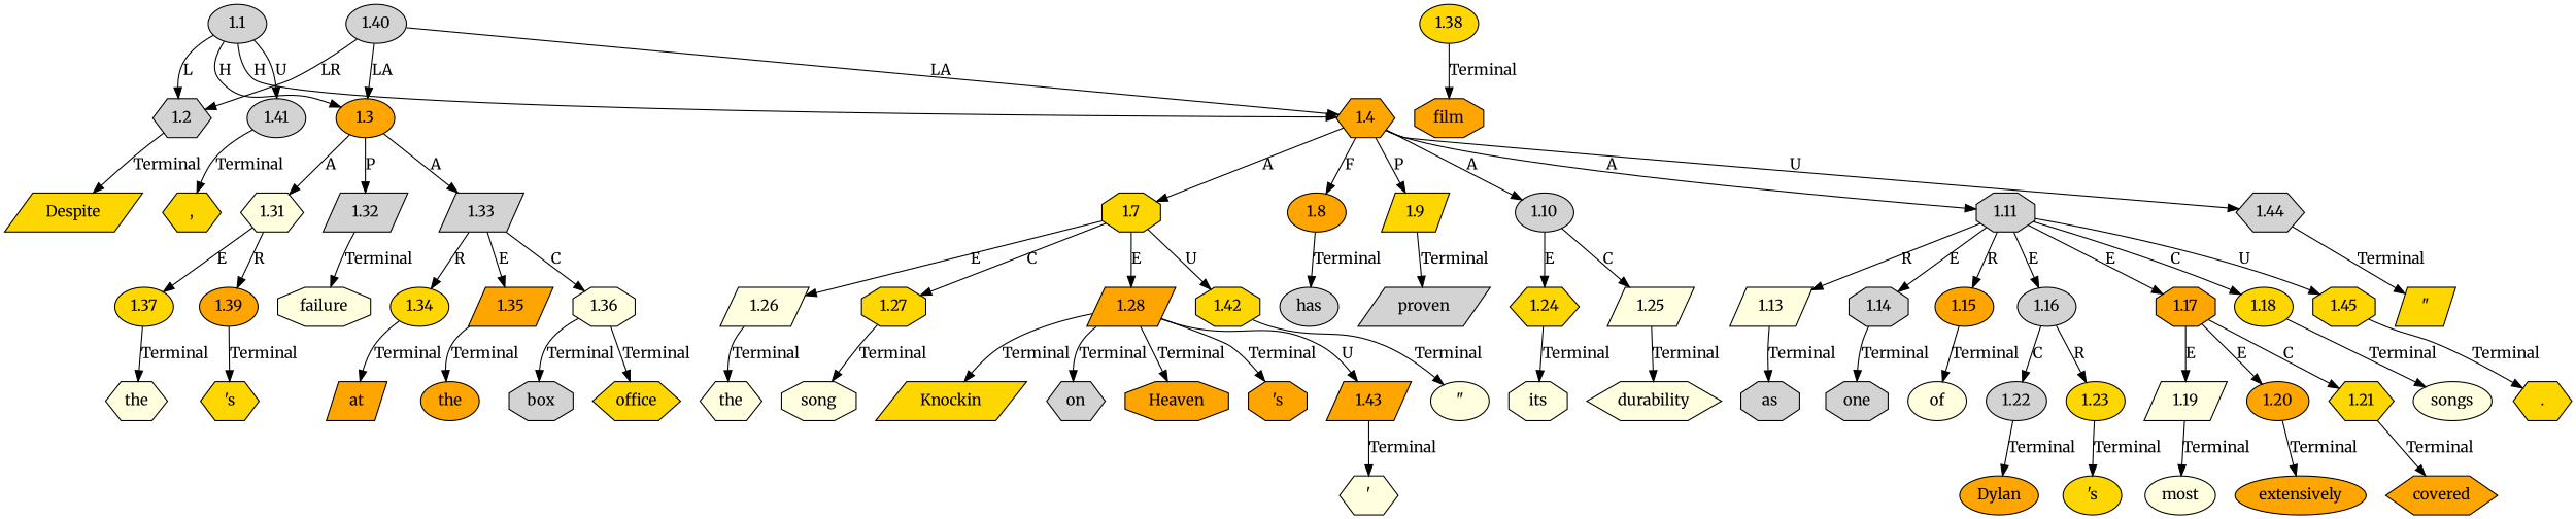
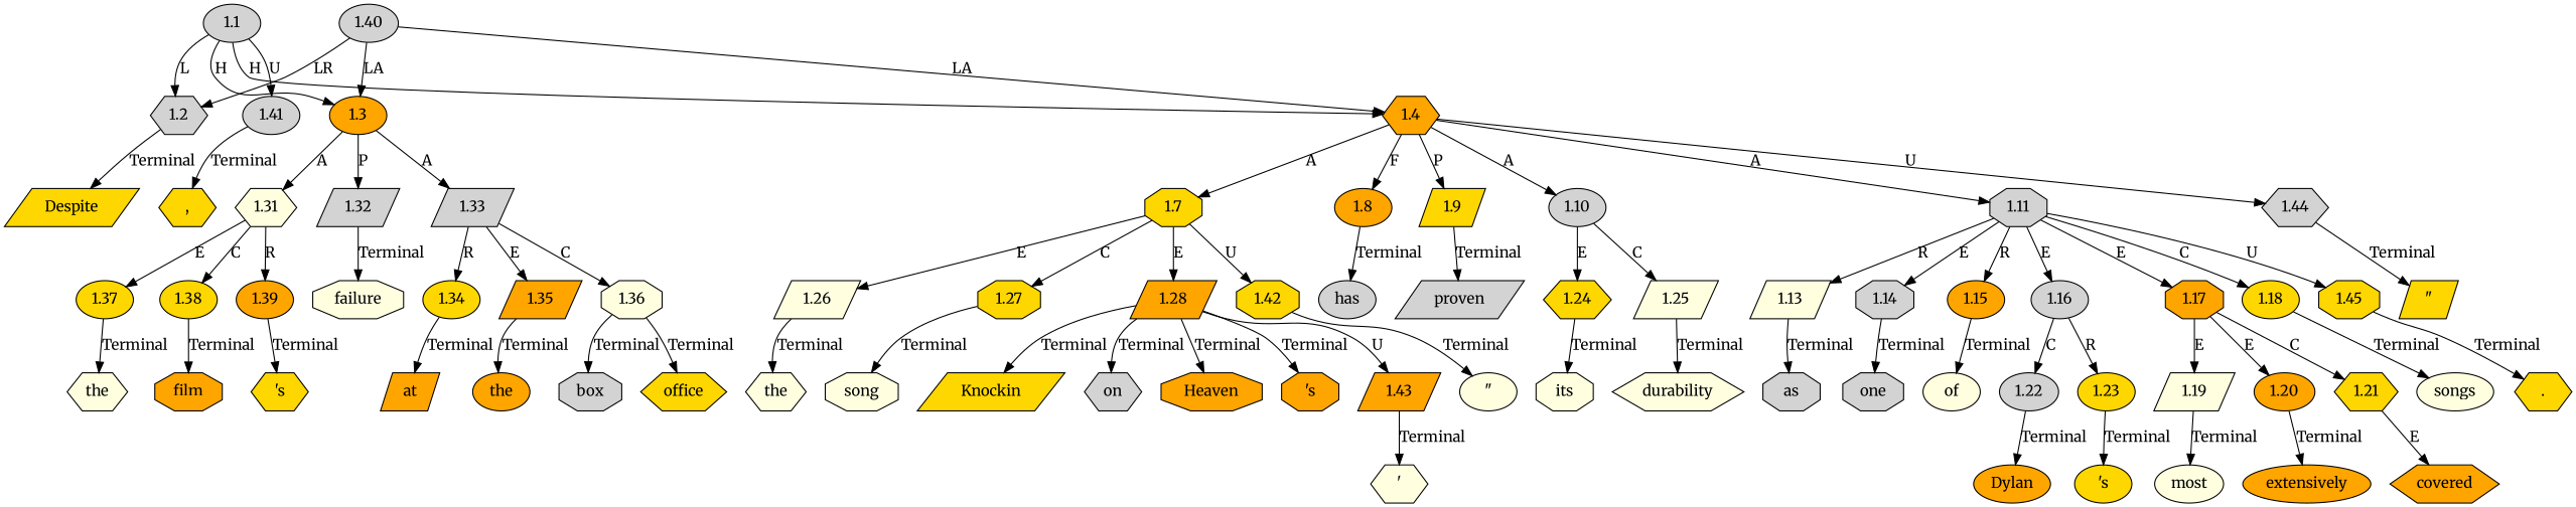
  digraph {
    fontname=Merriweather
    node [fillcolor=gold fontname=Merriweather ordering=out shape=ellipse style=filled]
    edge [fontname=Merriweather ordering=out]
    n1 [label=Despite shape=parallelogram]
    n2 [label="," shape=hexagon]
    n3 [fillcolor=lightyellow label=the shape=hexagon]
    n4 [fillcolor=lightyellow label=song shape=octagon]
    n5 [fillcolor=lightyellow label="\""]
    n6 [label=Knockin shape=parallelogram]
    n7 [fillcolor=lightyellow label="'" shape=hexagon]
    n8 [fillcolor=lightgrey label=on shape=hexagon]
    n9 [fillcolor=orange label=Heaven shape=octagon]
    n10 [fillcolor=orange label="'s" shape=octagon]
    n11 [fillcolor=lightyellow label=the shape=hexagon]
    n12 [label="\"" shape=parallelogram]
    n13 [fillcolor=lightgrey label=has]
    n14 [fillcolor=lightgrey label=proven shape=parallelogram]
    n15 [fillcolor=lightyellow label=its shape=octagon]
    n16 [fillcolor=lightyellow label=durability shape=hexagon]
    n17 [fillcolor=lightgrey label=as shape=octagon]
    n18 [fillcolor=lightgrey label=one shape=octagon]
    n19 [fillcolor=lightyellow label=of]
    n20 [fillcolor=orange label=Dylan]
    n21 [label="'s"]
    n22 [fillcolor=orange label=film shape=octagon]
    n23 [fillcolor=lightyellow label=most]
    n24 [fillcolor=orange label=extensively]
    n25 [fillcolor=orange label=covered shape=hexagon]
    n26 [fillcolor=lightyellow label=songs]
    n27 [label="." shape=hexagon]
    n28 [label="'s" shape=hexagon]
    n29 [fillcolor=lightyellow label=failure shape=octagon]
    n30 [fillcolor=orange label=at shape=parallelogram]
    n31 [fillcolor=orange label=the]
    n32 [fillcolor=lightgrey label=box shape=octagon]
    n33 [label=office shape=hexagon]
    n34 [fillcolor=lightgrey label=1.1]
    n35 [fillcolor=lightgrey label=1.2 shape=hexagon]
    n36 [fillcolor=orange label=1.3]
    n37 [fillcolor=orange label=1.4 shape=hexagon]
    n38 [fillcolor=lightgrey label=1.41]
    n39 [fillcolor=lightyellow label=1.31 shape=hexagon]
    n40 [fillcolor=lightgrey label=1.32 shape=parallelogram]
    n41 [fillcolor=lightgrey label=1.33 shape=parallelogram]
    n42 [label=1.7 shape=octagon]
    n43 [fillcolor=orange label=1.8]
    n44 [label=1.9 shape=parallelogram]
    n45 [fillcolor=lightgrey label=1.10]
    n46 [fillcolor=lightgrey label=1.11 shape=octagon]
    n47 [fillcolor=lightgrey label=1.44 shape=hexagon]
    n48 [label=1.37]
    n49 [label=1.38]
    n50 [fillcolor=orange label=1.39]
    n51 [label=1.34]
    n52 [fillcolor=orange label=1.35 shape=parallelogram]
    n53 [fillcolor=lightyellow label=1.36 shape=octagon]
    n54 [fillcolor=lightyellow label=1.26 shape=parallelogram]
    n55 [label=1.27 shape=octagon]
    n56 [fillcolor=orange label=1.28 shape=parallelogram]
    n57 [label=1.42 shape=octagon]
    n58 [label=1.24 shape=hexagon]
    n59 [fillcolor=lightyellow label=1.25 shape=parallelogram]
    n60 [fillcolor=lightyellow label=1.13 shape=parallelogram]
    n61 [fillcolor=lightgrey label=1.14 shape=octagon]
    n62 [fillcolor=orange label=1.15]
    n63 [fillcolor=lightgrey label=1.16]
    n64 [fillcolor=orange label=1.17 shape=octagon]
    n65 [label=1.18]
    n66 [label=1.45 shape=octagon]
    n67 [fillcolor=orange label=1.43 shape=parallelogram]
    n68 [fillcolor=lightgrey label=1.22]
    n69 [label=1.23]
    n70 [fillcolor=lightyellow label=1.19 shape=parallelogram]
    n71 [fillcolor=orange label=1.20]
    n72 [label=1.21 shape=hexagon]
    n73 [fillcolor=lightgrey label=1.40]
    n34 -> n35 [label=L]
    n34 -> n36 [label=H]
    n34 -> n37 [label=H]
    n34 -> n38 [label=U]
    n35 -> n1 [label=Terminal]
    n36 -> n39 [label=A]
    n36 -> n40 [label=P]
    n36 -> n41 [label=A]
    n37 -> n42 [label=A]
    n37 -> n43 [label=F]
    n37 -> n44 [label=P]
    n37 -> n45 [label=A]
    n37 -> n46 [label=A]
    n37 -> n47 [label=U]
    n38 -> n2 [label=Terminal]
    n39 -> n48 [label=E]
+   n39 -> n49 [label=C]
    n39 -> n50 [label=R]
    n40 -> n29 [label=Terminal]
    n41 -> n51 [label=R]
    n41 -> n52 [label=E]
    n41 -> n53 [label=C]
    n42 -> n54 [label=E]
    n42 -> n55 [label=C]
    n42 -> n56 [label=E]
    n42 -> n57 [label=U]
    n43 -> n13 [label=Terminal]
    n44 -> n14 [label=Terminal]
    n45 -> n58 [label=E]
    n45 -> n59 [label=C]
    n46 -> n60 [label=R]
    n46 -> n61 [label=E]
    n46 -> n62 [label=R]
    n46 -> n63 [label=E]
    n46 -> n64 [label=E]
    n46 -> n65 [label=C]
    n46 -> n66 [label=U]
    n47 -> n12 [label=Terminal]
    n48 -> n11 [label=Terminal]
    n49 -> n22 [label=Terminal]
    n50 -> n28 [label=Terminal]
    n51 -> n30 [label=Terminal]
    n52 -> n31 [label=Terminal]
    n53 -> n32 [label=Terminal]
    n53 -> n33 [label=Terminal]
    n54 -> n3 [label=Terminal]
    n55 -> n4 [label=Terminal]
    n56 -> n6 [label=Terminal]
    n56 -> n8 [label=Terminal]
    n56 -> n9 [label=Terminal]
    n56 -> n10 [label=Terminal]
    n56 -> n67 [label=U]
    n57 -> n5 [label=Terminal]
    n58 -> n15 [label=Terminal]
    n59 -> n16 [label=Terminal]
    n60 -> n17 [label=Terminal]
    n61 -> n18 [label=Terminal]
    n62 -> n19 [label=Terminal]
    n63 -> n68 [label=C]
    n63 -> n69 [label=R]
    n64 -> n70 [label=E]
    n64 -> n71 [label=E]
    n64 -> n72 [label=C]
    n65 -> n26 [label=Terminal]
    n66 -> n27 [label=Terminal]
    n67 -> n7 [label=Terminal]
    n68 -> n20 [label=Terminal]
    n69 -> n21 [label=Terminal]
    n70 -> n23 [label=Terminal]
    n71 -> n24 [label=Terminal]
-   n72 -> n25 [label=Terminal]
+   n72 -> n25 [label=E]
    n73 -> n35 [label=LR]
    n73 -> n36 [label=LA]
    n73 -> n37 [label=LA]
  }
